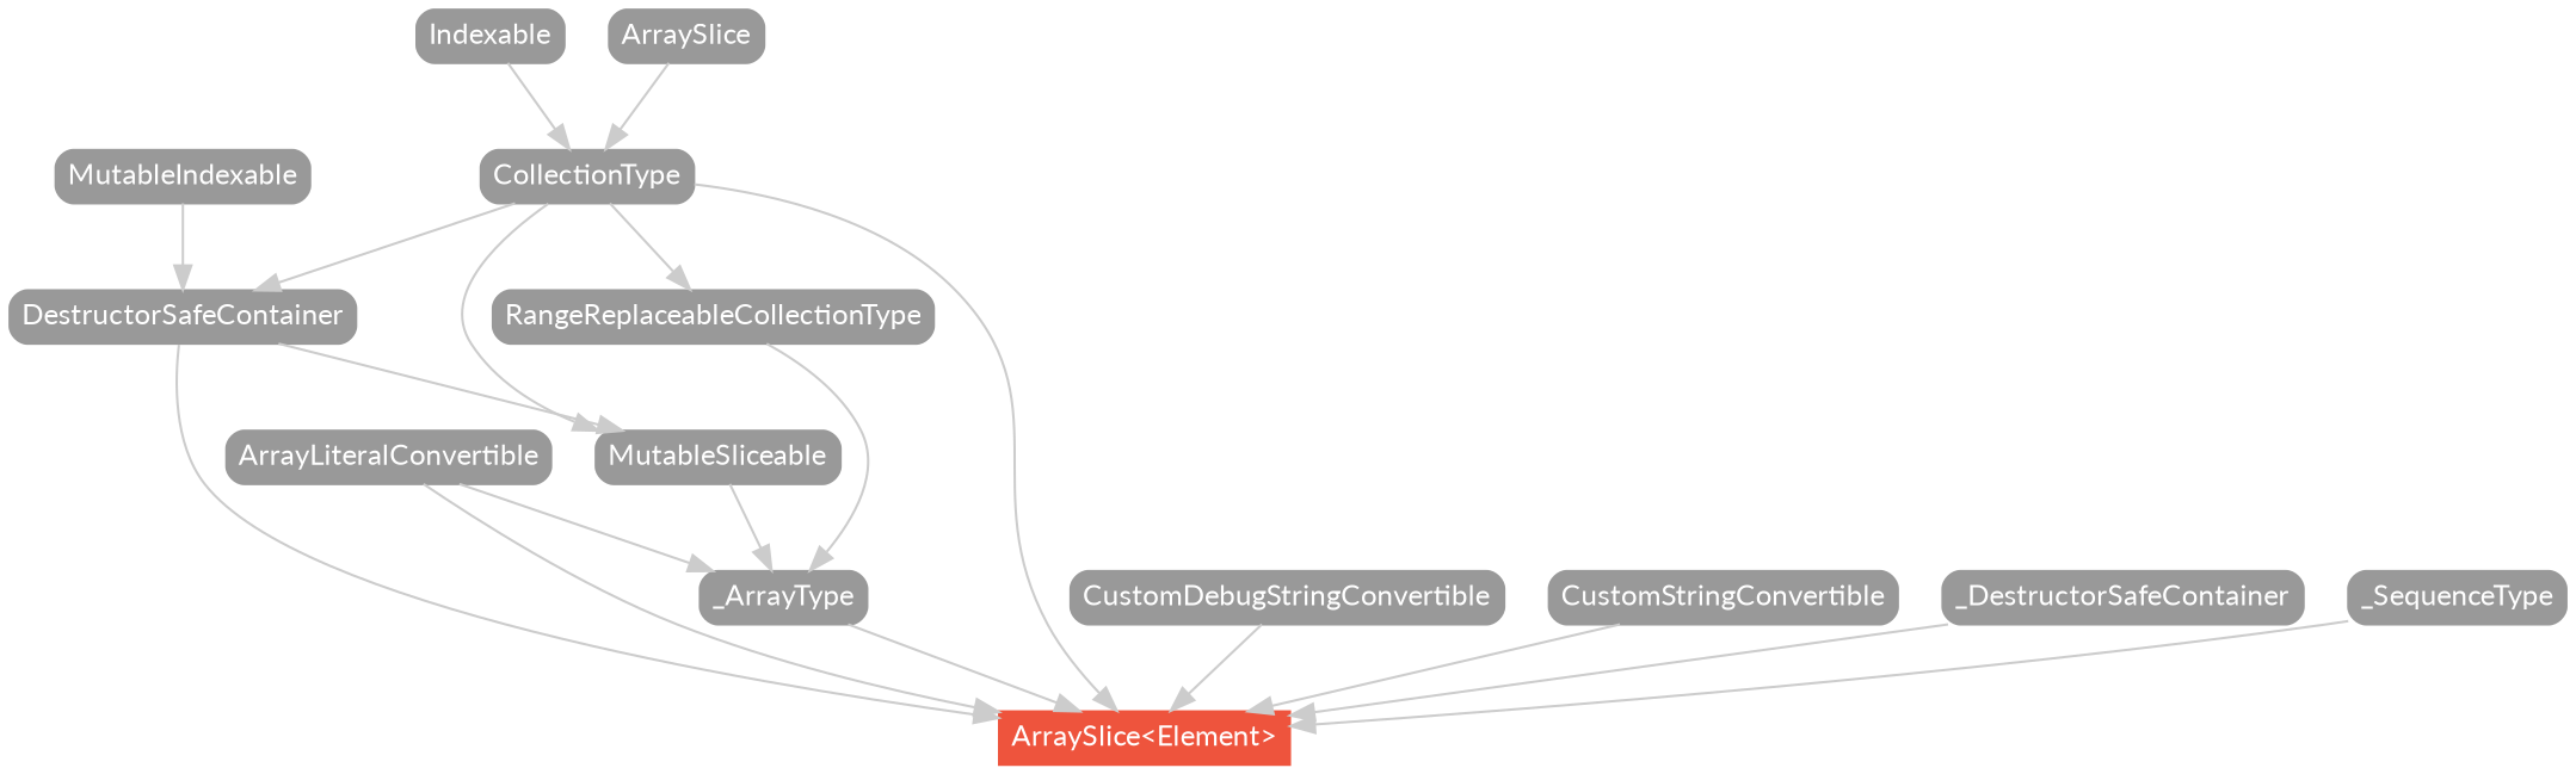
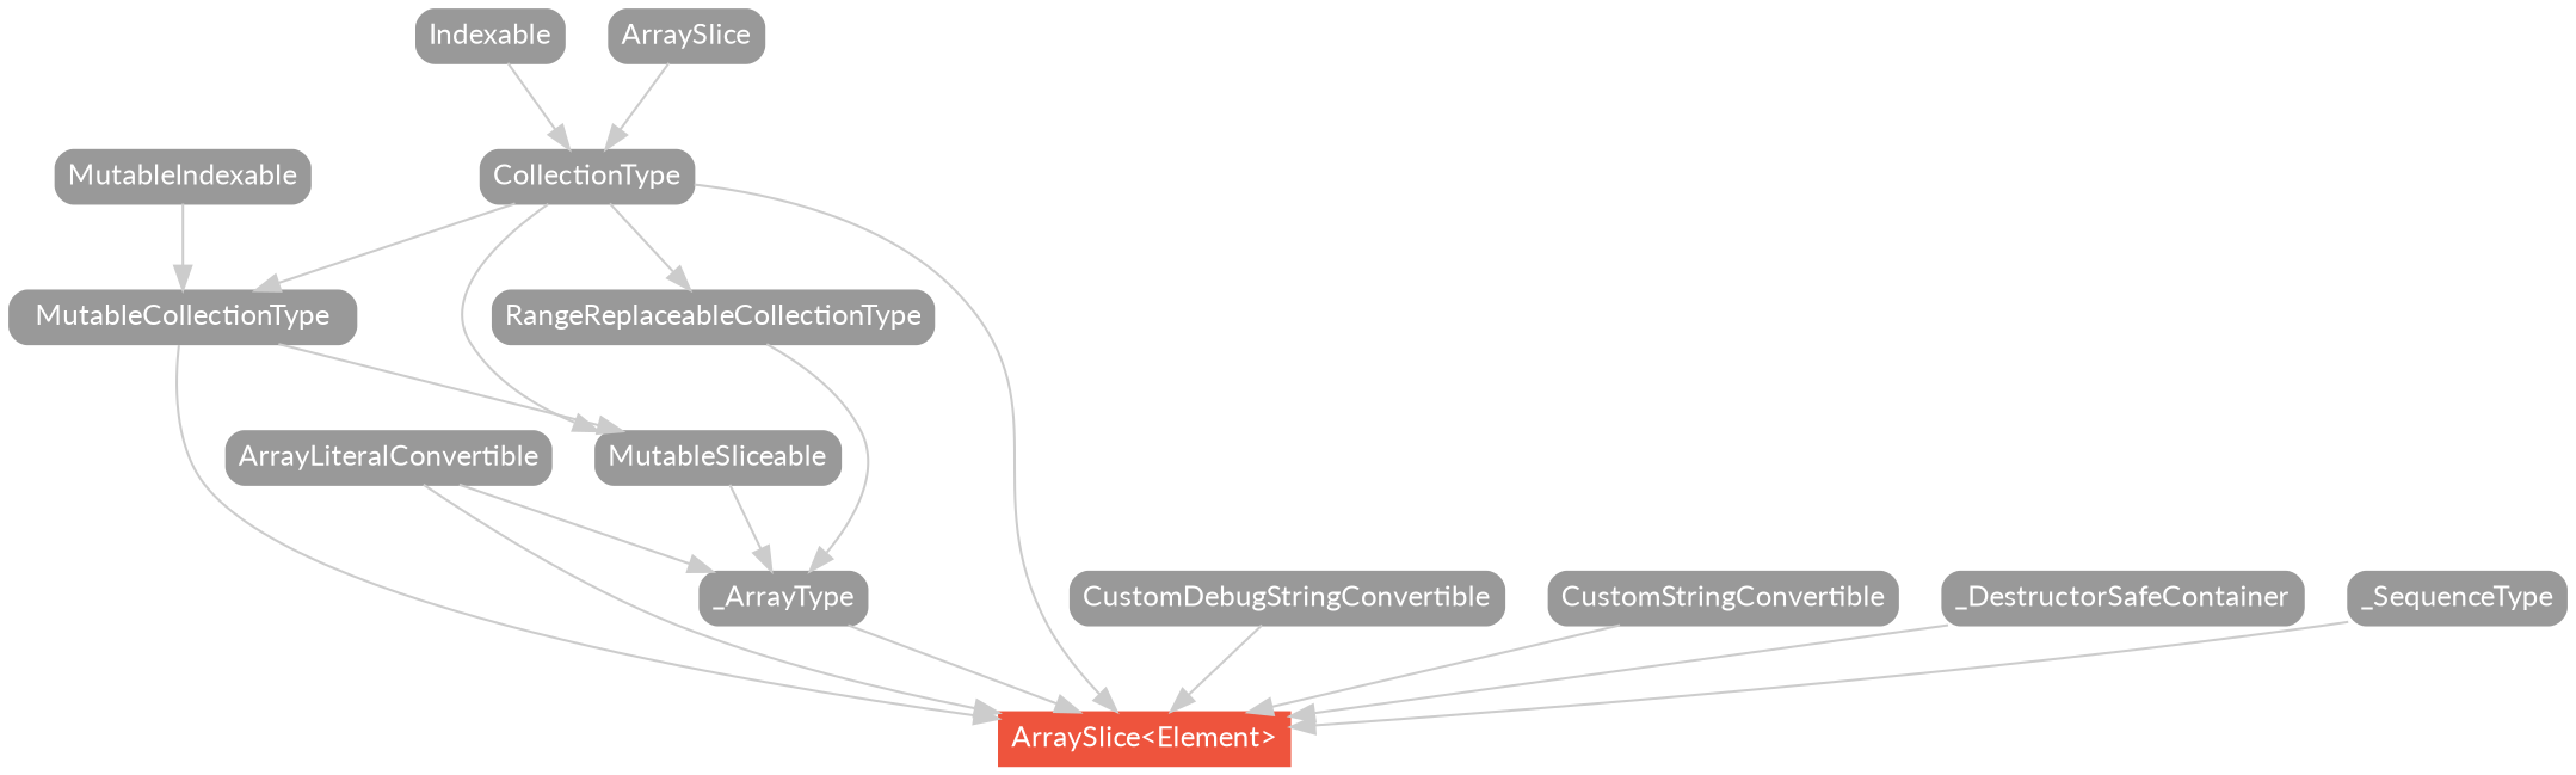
  strict digraph {
    fontname=Lato
    node [color="#999999" fillcolor="#999999" fontcolor=white fontname=Lato fontsize=12 margin="0.07,0.05" shape=box style="filled,rounded"]
    edge [color="#cccccc" fontname=Lato]
    "ArraySlice<Element>" [color="#ee543d" fillcolor="#ee543d" height=0.3 style=filled]
    ArrayLiteralConvertible [height=0.3]
    _ArrayType [height=0.3]
    CollectionType [height=0.3]
-   MutableCollectionType [height=0.3 label=DestructorSafeContainer]
+   MutableCollectionType [height=0.3]
    MutableSliceable [height=0.3]
    RangeReplaceableCollectionType [height=0.3]
    CustomDebugStringConvertible [height=0.3]
    CustomStringConvertible [height=0.3]
    Indexable [height=0.3]
    MutableIndexable [height=0.3]
    n12 [height=0.3 label=ArraySlice]
    _DestructorSafeContainer [height=0.3]
    n14 [height=0.3 label=_SequenceType]
    subgraph sub_1 {
      rank=max
      "ArraySlice<Element>"
    }
    ArrayLiteralConvertible -> "ArraySlice<Element>"
    ArrayLiteralConvertible -> _ArrayType
    _ArrayType -> "ArraySlice<Element>"
    CollectionType -> "ArraySlice<Element>"
    CollectionType -> MutableCollectionType
    CollectionType -> MutableSliceable
    CollectionType -> RangeReplaceableCollectionType
    MutableCollectionType -> "ArraySlice<Element>"
    MutableCollectionType -> MutableSliceable
    MutableSliceable -> _ArrayType
    RangeReplaceableCollectionType -> _ArrayType
    CustomDebugStringConvertible -> "ArraySlice<Element>"
    CustomStringConvertible -> "ArraySlice<Element>"
    Indexable -> CollectionType
    MutableIndexable -> MutableCollectionType
    n12 -> CollectionType
    _DestructorSafeContainer -> "ArraySlice<Element>"
    n14 -> "ArraySlice<Element>"
  }
